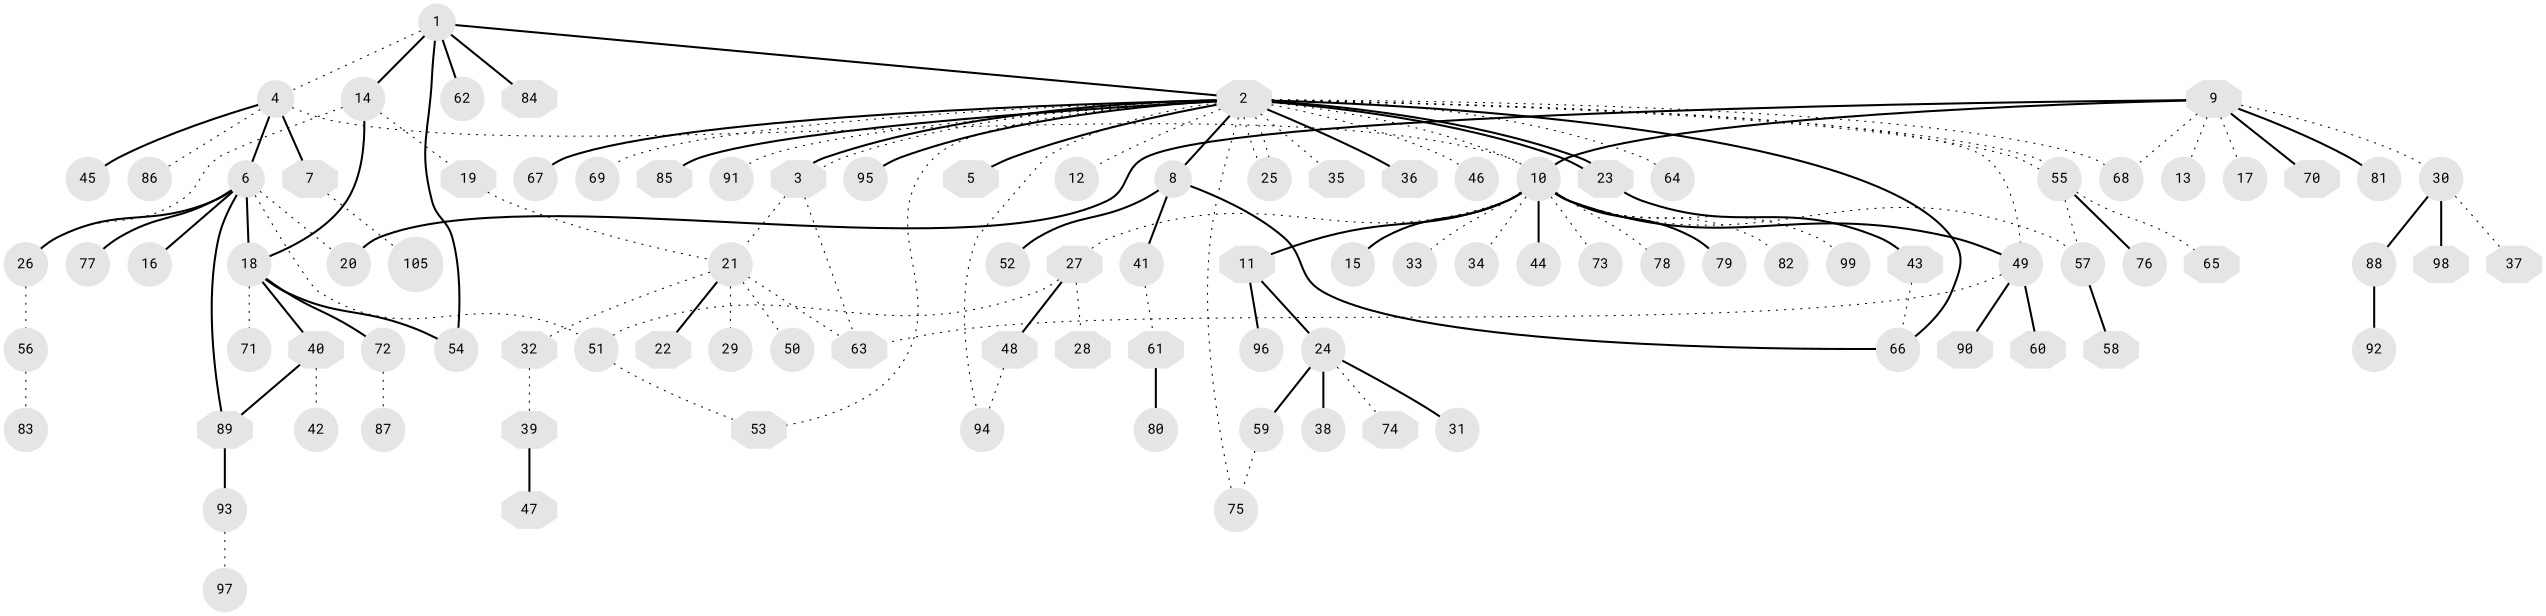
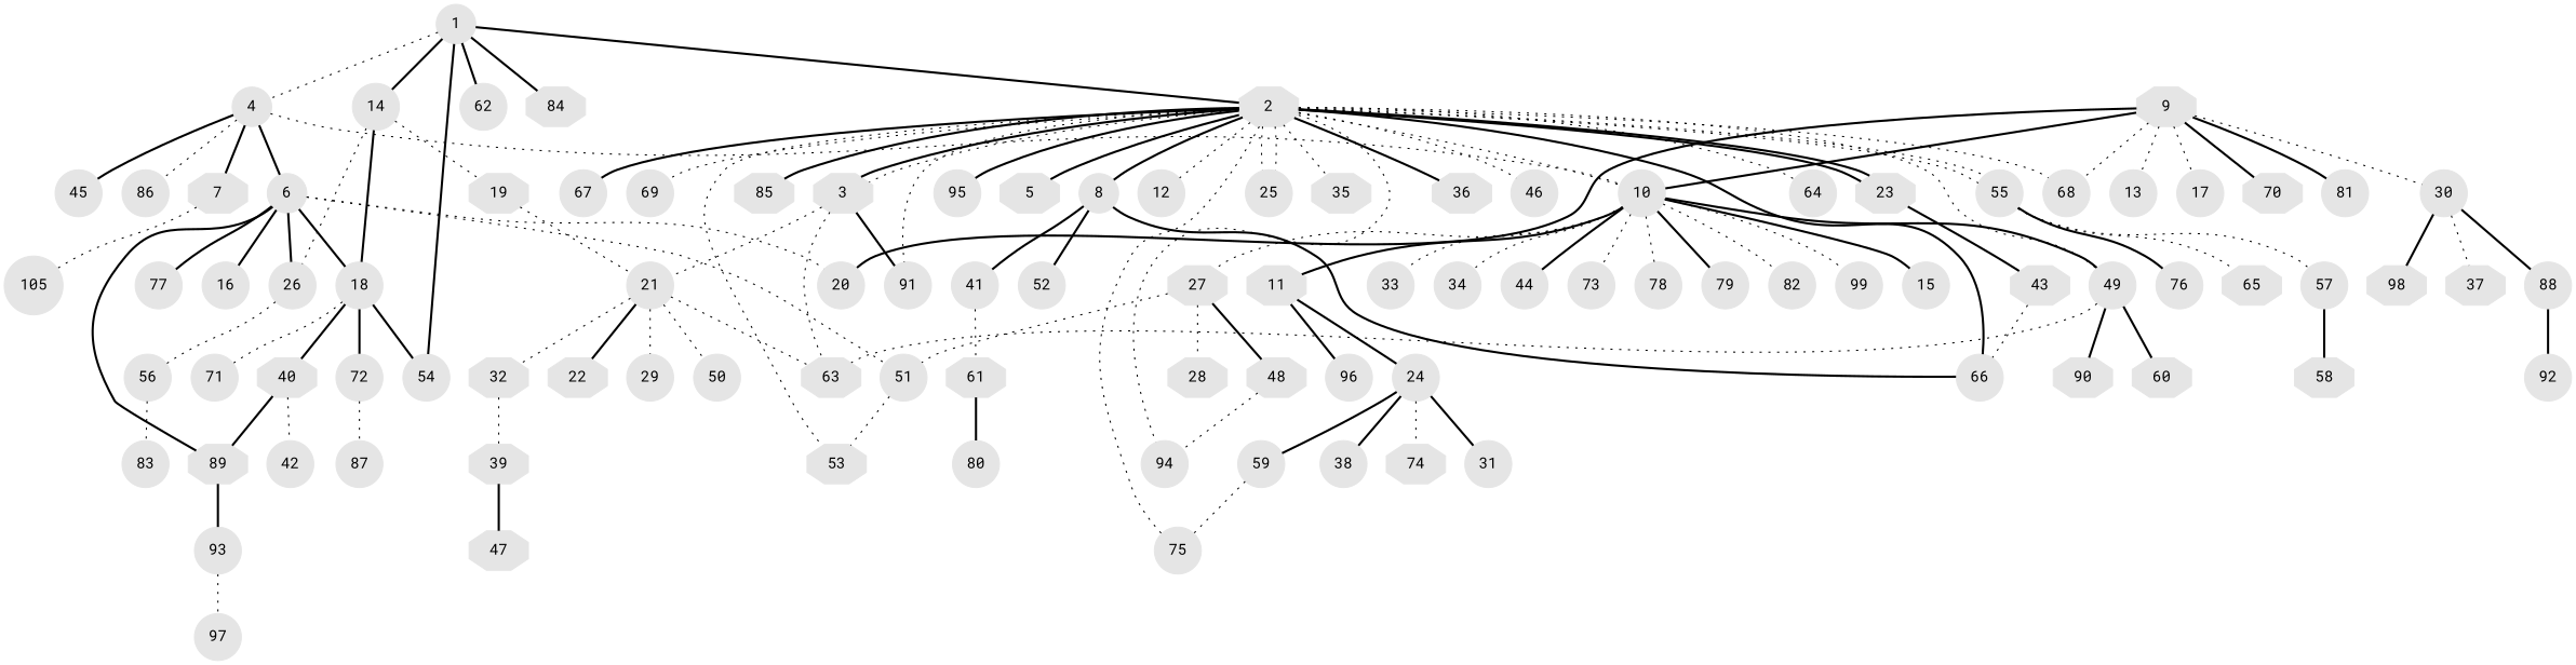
  graph {
    fontname="Roboto Mono"
    node [color=gray90 fontname="Roboto Mono" shape=circle style=filled]
    edge [fontname="Roboto Mono" style=dotted]
    2 [shape=octagon]
    1
    4
    14
    54
    62
    84 [shape=octagon]
    3 [shape=octagon]
    5 [shape=octagon]
    8
    10
    12
    23 [shape=octagon]
    25
    35 [shape=octagon]
    36 [shape=octagon]
    46
    49
    53 [shape=octagon]
    55
    64
    66
    67
    69
    75
    85 [shape=octagon]
    91
    94
    95
    68
    6
    7 [shape=octagon]
    45
    86
    18
    26
    19 [shape=octagon]
    21
    63 [shape=octagon]
    41
    52
    9 [shape=octagon]
    20
    13
    17
    30
    70 [shape=octagon]
    81
    11 [shape=octagon]
    15
    27 [shape=octagon]
    33
    34
    44
    57
    73
    78
    79
    82
    99
    43 [shape=octagon]
    60 [shape=octagon]
    90 [shape=octagon]
    65 [shape=octagon]
    76
    22 [shape=octagon]
    29
    32 [shape=octagon]
    50
    16
    51
    77
    89 [shape=octagon]
    n74 [label=105]
    40 [shape=octagon]
    71
    72
    56
    93
    61 [shape=octagon]
    37 [shape=octagon]
    88
    98 [shape=octagon]
    24
    96
    28 [shape=octagon]
    48 [shape=octagon]
    58 [shape=octagon]
    31
    38
    59
    74 [shape=octagon]
    42
    87
    39 [shape=octagon]
    83
    92
    47 [shape=octagon]
    80
    97
    2 -- 3 [style=bold]
    2 -- 3
    2 -- 5 [style=bold]
    2 -- 8 [style=bold]
    2 -- 10
    2 -- 12
    2 -- 23 [style=bold]
    2 -- 23 [style=bold]
    2 -- 25
    2 -- 25
    2 -- 35
    2 -- 36 [style=bold]
    2 -- 46
    2 -- 49
    2 -- 53
    2 -- 55
    2 -- 55
    2 -- 64
    2 -- 66 [style=bold]
    2 -- 67 [style=bold]
    2 -- 69
    2 -- 75
    2 -- 85 [style=bold]
    2 -- 91
    2 -- 94
    2 -- 95 [style=bold]
    2 -- 68
    1 -- 2 [style=bold]
    1 -- 4
    1 -- 14 [style=bold]
    1 -- 54 [style=bold]
    1 -- 62 [style=bold]
    1 -- 84 [style=bold]
    4 -- 10
    4 -- 6 [style=bold]
    4 -- 7 [style=bold]
    4 -- 45 [style=bold]
    4 -- 86
    14 -- 18 [style=bold]
    14 -- 26
    14 -- 19
+   3 -- 91 [style=bold]
    3 -- 21
    3 -- 63
    8 -- 66 [style=bold]
    8 -- 41 [style=bold]
    8 -- 52 [style=bold]
    10 -- 49 [style=bold]
    10 -- 11 [style=bold]
    10 -- 15 [style=bold]
    10 -- 27
    10 -- 33
    10 -- 34
    10 -- 44 [style=bold]
-   10 -- 57
    10 -- 73
    10 -- 78
    10 -- 79 [style=bold]
    10 -- 82
    10 -- 99
    23 -- 43 [style=bold]
    49 -- 63
    49 -- 60 [style=bold]
    49 -- 90 [style=bold]
    55 -- 57
    55 -- 65
    55 -- 76 [style=bold]
    6 -- 18 [style=bold]
    6 -- 26 [style=bold]
    6 -- 20
    6 -- 16 [style=bold]
    6 -- 51
    6 -- 77 [style=bold]
    6 -- 89 [style=bold]
    7 -- n74
    18 -- 54 [style=bold]
    18 -- 40 [style=bold]
    18 -- 71
    18 -- 72 [style=bold]
    26 -- 56
    19 -- 21
    21 -- 63
    21 -- 22 [style=bold]
    21 -- 29
    21 -- 32
    21 -- 50
    41 -- 61
    9 -- 10 [style=bold]
    9 -- 68
    9 -- 20 [style=bold]
    9 -- 13
    9 -- 17
    9 -- 30
    9 -- 70 [style=bold]
    9 -- 81 [style=bold]
    30 -- 37
    30 -- 88 [style=bold]
    30 -- 98 [style=bold]
    11 -- 24 [style=bold]
    11 -- 96 [style=bold]
    27 -- 51
    27 -- 28
    27 -- 48 [style=bold]
    57 -- 58 [style=bold]
    43 -- 66
    32 -- 39
    51 -- 53
    89 -- 93 [style=bold]
    40 -- 89 [style=bold]
    40 -- 42
    72 -- 87
    56 -- 83
    93 -- 97
    61 -- 80 [style=bold]
    88 -- 92 [style=bold]
    24 -- 31 [style=bold]
    24 -- 38 [style=bold]
    24 -- 59 [style=bold]
    24 -- 74
    48 -- 94
    59 -- 75
    39 -- 47 [style=bold]
  }
